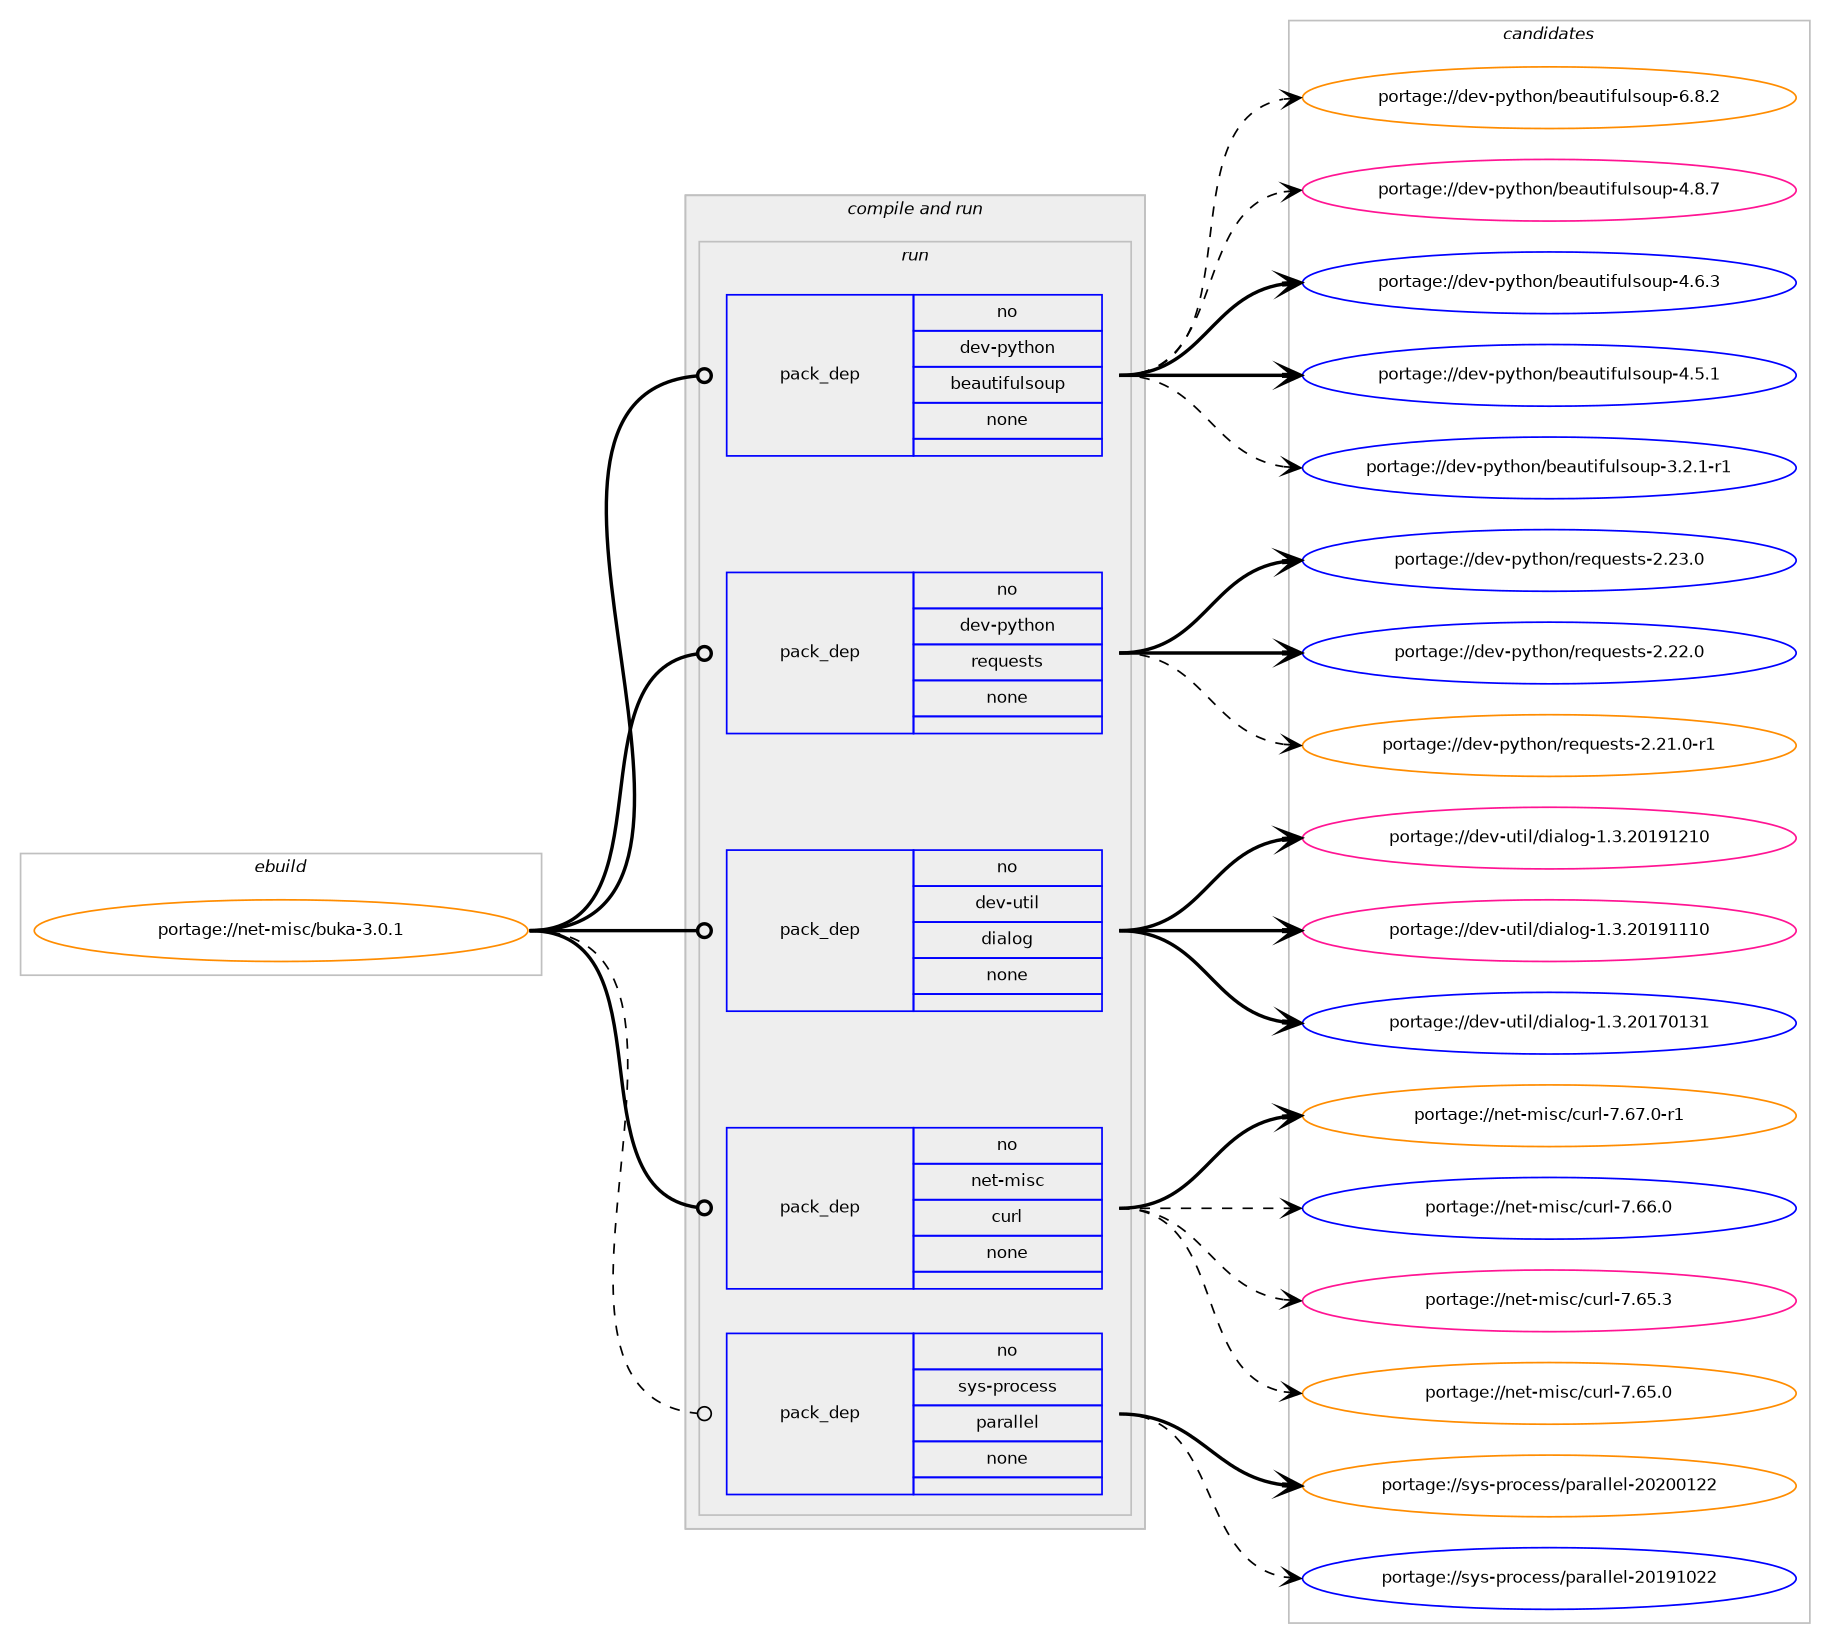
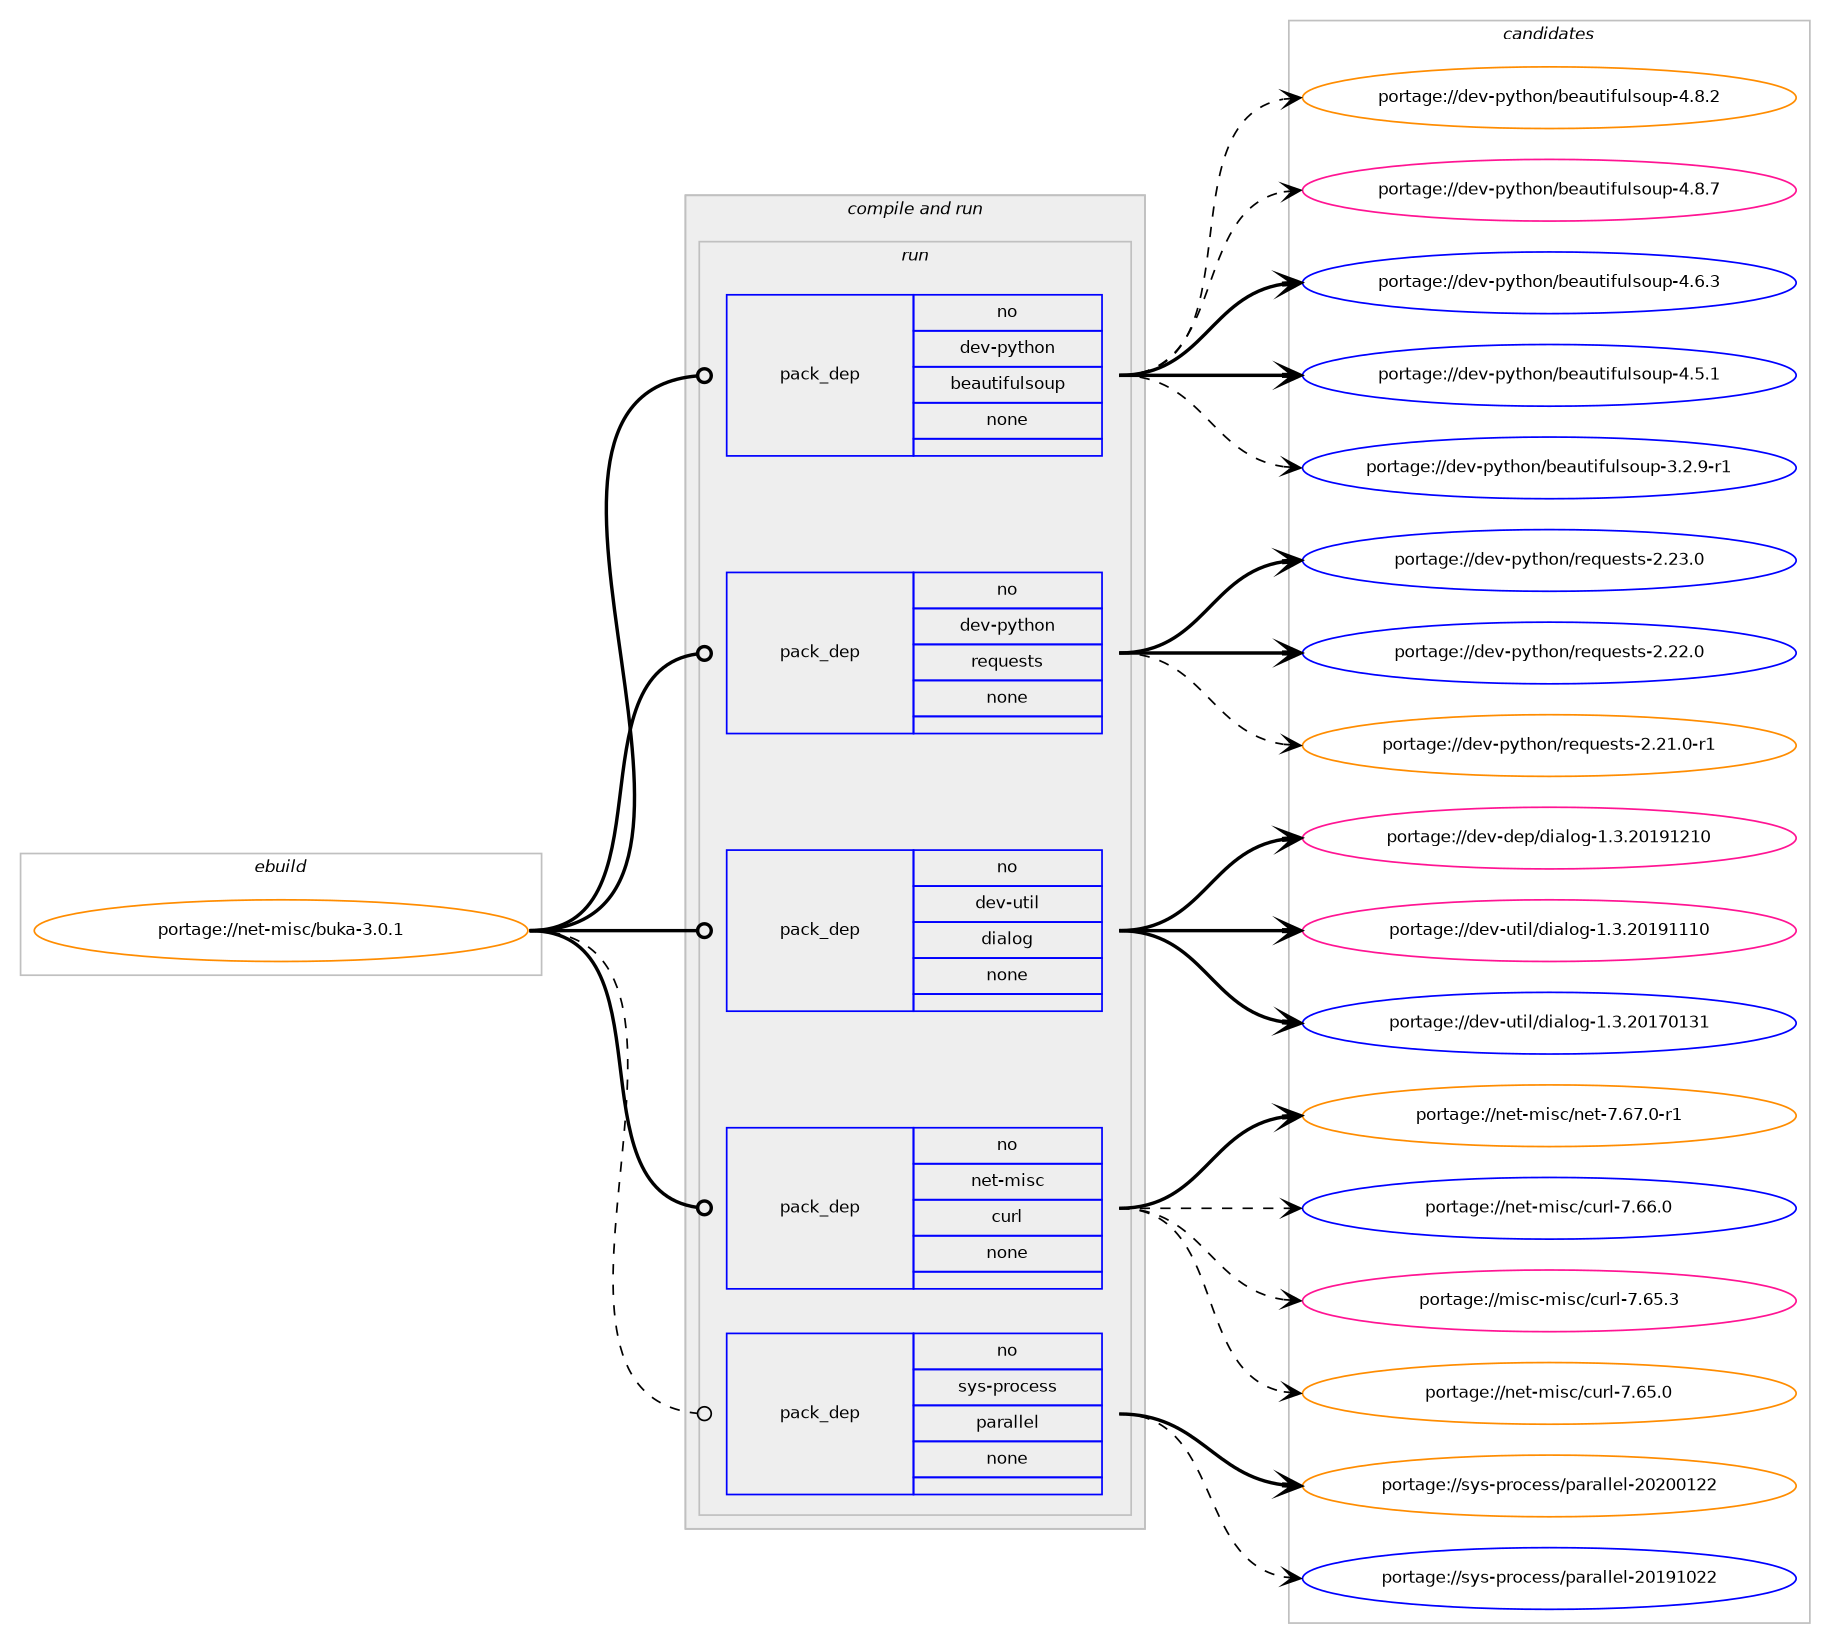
  digraph {
    compound=true
    concentrate=true
    fontname=Helvetica
    fontsize=10
    newrank=true
    rankdir=LR
    ranksep=1.5
    node [color=blue fontname=Helvetica fontsize=10]
    edge [arrowhead=vee headport=w style=bold tailport=e weight=100]
    n1 [color=darkorange label="portage://net-misc/buka-3.0.1" width=4]
    n2 [label=<<TABLE BORDER="0" CELLBORDER="1" CELLSPACING="0" CELLPADDING="4" WIDTH="220"><TR><TD ROWSPAN="6" CELLPADDING="30">pack_dep</TD></TR><TR><TD WIDTH="110">no</TD></TR><TR><TD>dev-python</TD></TR><TR><TD>beautifulsoup</TD></TR><TR><TD>none</TD></TR><TR><TD></TD></TR></TABLE>> shape=none]
    n3 [label=<<TABLE BORDER="0" CELLBORDER="1" CELLSPACING="0" CELLPADDING="4" WIDTH="220"><TR><TD ROWSPAN="6" CELLPADDING="30">pack_dep</TD></TR><TR><TD WIDTH="110">no</TD></TR><TR><TD>dev-python</TD></TR><TR><TD>requests</TD></TR><TR><TD>none</TD></TR><TR><TD></TD></TR></TABLE>> shape=none]
    n4 [label=<<TABLE BORDER="0" CELLBORDER="1" CELLSPACING="0" CELLPADDING="4" WIDTH="220"><TR><TD ROWSPAN="6" CELLPADDING="30">pack_dep</TD></TR><TR><TD WIDTH="110">no</TD></TR><TR><TD>dev-util</TD></TR><TR><TD>dialog</TD></TR><TR><TD>none</TD></TR><TR><TD></TD></TR></TABLE>> shape=none]
    n5 [label=<<TABLE BORDER="0" CELLBORDER="1" CELLSPACING="0" CELLPADDING="4" WIDTH="220"><TR><TD ROWSPAN="6" CELLPADDING="30">pack_dep</TD></TR><TR><TD WIDTH="110">no</TD></TR><TR><TD>net-misc</TD></TR><TR><TD>curl</TD></TR><TR><TD>none</TD></TR><TR><TD></TD></TR></TABLE>> shape=none]
    n6 [label=<<TABLE BORDER="0" CELLBORDER="1" CELLSPACING="0" CELLPADDING="4" WIDTH="220"><TR><TD ROWSPAN="6" CELLPADDING="30">pack_dep</TD></TR><TR><TD WIDTH="110">no</TD></TR><TR><TD>sys-process</TD></TR><TR><TD>parallel</TD></TR><TR><TD>none</TD></TR><TR><TD></TD></TR></TABLE>> shape=none]
-   n7 [color=darkorange label="portage://dev-python/beautifulsoup-6.8.2" width=4]
+   n7 [color=darkorange label="portage://dev-python/beautifulsoup-4.8.2" width=4]
    n8 [color=deeppink label="portage://dev-python/beautifulsoup-4.8.7" width=4]
    n9 [label="portage://dev-python/beautifulsoup-4.6.3" width=4]
    n10 [label="portage://dev-python/beautifulsoup-4.5.1" width=4]
-   n11 [label="portage://dev-python/beautifulsoup-3.2.1-r1" width=4]
+   n11 [label="portage://dev-python/beautifulsoup-3.2.9-r1" width=4]
    n12 [label="portage://dev-python/requests-2.23.0" width=4]
    n13 [label="portage://dev-python/requests-2.22.0" width=4]
    n14 [color=darkorange label="portage://dev-python/requests-2.21.0-r1" width=4]
-   n15 [color=deeppink label="portage://dev-util/dialog-1.3.20191210" width=4]
+   n15 [color=deeppink label="portage://dev-dep/dialog-1.3.20191210" width=4]
    n16 [color=deeppink label="portage://dev-util/dialog-1.3.20191110" width=4]
    n17 [label="portage://dev-util/dialog-1.3.20170131" width=4]
-   n18 [color=darkorange label="portage://net-misc/curl-7.67.0-r1" width=4]
+   n18 [color=darkorange label="portage://net-misc/net-7.67.0-r1" width=4]
    n19 [label="portage://net-misc/curl-7.66.0" width=4]
-   n20 [color=deeppink label="portage://net-misc/curl-7.65.3" width=4]
+   n20 [color=deeppink label="portage://misc-misc/curl-7.65.3" width=4]
    n21 [color=darkorange label="portage://net-misc/curl-7.65.0" width=4]
    n22 [color=darkorange label="portage://sys-process/parallel-20200122" width=4]
    n23 [label="portage://sys-process/parallel-20191022" width=4]
    subgraph cluster_1 {
      color=gray
      label=<<i>ebuild</i>>
      rank=same
      n1
    }
    subgraph cluster_2 {
      color=gray
      label=<<i>dependencies</i>>
      subgraph cluster_3 {
        color=gray
        fillcolor="#eeeeee"
        label=<<i>compile</i>>
        style=filled
      }
      subgraph cluster_4 {
        color=gray
        fillcolor="#eeeeee"
        label=<<i>compile and run</i>>
        style=filled
      }
      subgraph cluster_5 {
        color=gray
        fillcolor="#eeeeee"
        label=<<i>run</i>>
        style=filled
        subgraph sub_6 {
          color=gray
          fillcolor="#eeeeee"
          label=<<i>run</i>>
          style=filled
          n2
        }
        subgraph sub_7 {
          color=gray
          fillcolor="#eeeeee"
          label=<<i>run</i>>
          style=filled
          n3
        }
        subgraph sub_8 {
          color=gray
          fillcolor="#eeeeee"
          label=<<i>run</i>>
          style=filled
          n4
        }
        subgraph sub_9 {
          color=gray
          fillcolor="#eeeeee"
          label=<<i>run</i>>
          style=filled
          n5
        }
        subgraph sub_10 {
          color=gray
          fillcolor="#eeeeee"
          label=<<i>run</i>>
          style=filled
          n6
        }
      }
    }
    subgraph cluster_11 {
      color=gray
      label=<<i>candidates</i>>
      rank=same
      subgraph sub_12 {
        color=black
        label=<<i>candidates</i>>
        nodesep=1
        rank=same
        n7
        n8
        n9
        n10
        n11
      }
      subgraph sub_13 {
        color=black
        label=<<i>candidates</i>>
        nodesep=1
        rank=same
        n12
        n13
        n14
      }
      subgraph sub_14 {
        color=black
        label=<<i>candidates</i>>
        nodesep=1
        rank=same
        n15
        n16
        n17
      }
      subgraph sub_15 {
        color=black
        label=<<i>candidates</i>>
        nodesep=1
        rank=same
        n18
        n19
        n20
        n21
      }
      subgraph sub_16 {
        color=black
        label=<<i>candidates</i>>
        nodesep=1
        rank=same
        n22
        n23
      }
    }
    n1 -> n2 [arrowhead=odot weight=20]
    n1 -> n3 [arrowhead=odot weight=20]
    n1 -> n4 [arrowhead=odot weight=20]
    n1 -> n5 [arrowhead=odot weight=20]
    n1 -> n6 [arrowhead=odot style=dashed weight=20]
    n2 -> n7 [style=dashed]
    n2 -> n8 [style=dashed]
    n2 -> n9
    n2 -> n10
    n2 -> n11 [style=dashed]
    n3 -> n12
    n3 -> n13
    n3 -> n14 [style=dashed]
    n4 -> n15
    n4 -> n16
    n4 -> n17
    n5 -> n18
    n5 -> n19 [style=dashed]
    n5 -> n20 [style=dashed]
    n5 -> n21 [style=dashed]
    n6 -> n22
    n6 -> n23 [style=dashed]
  }
